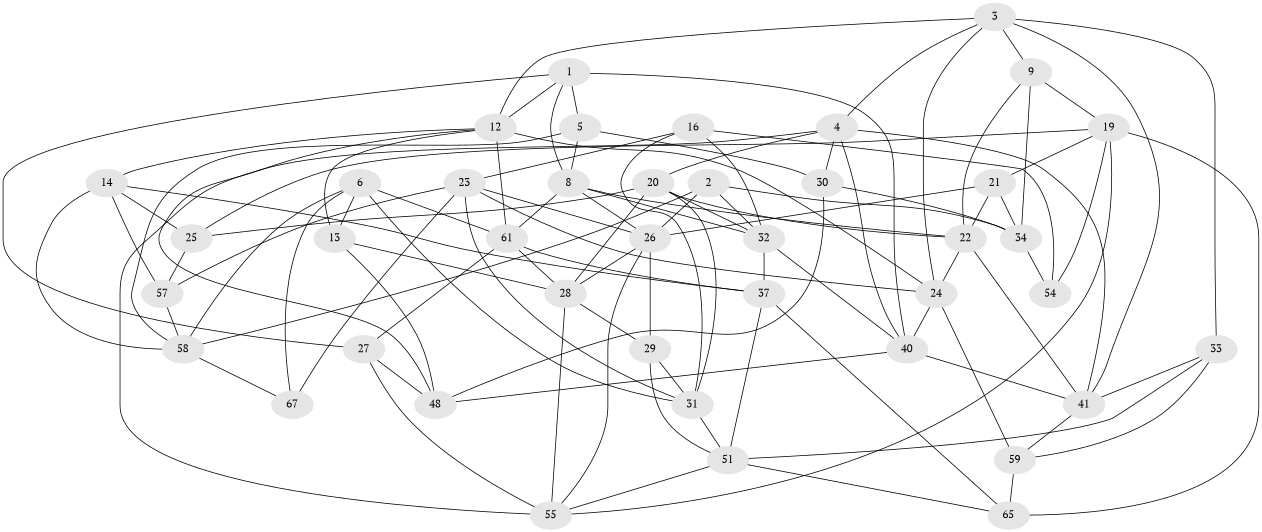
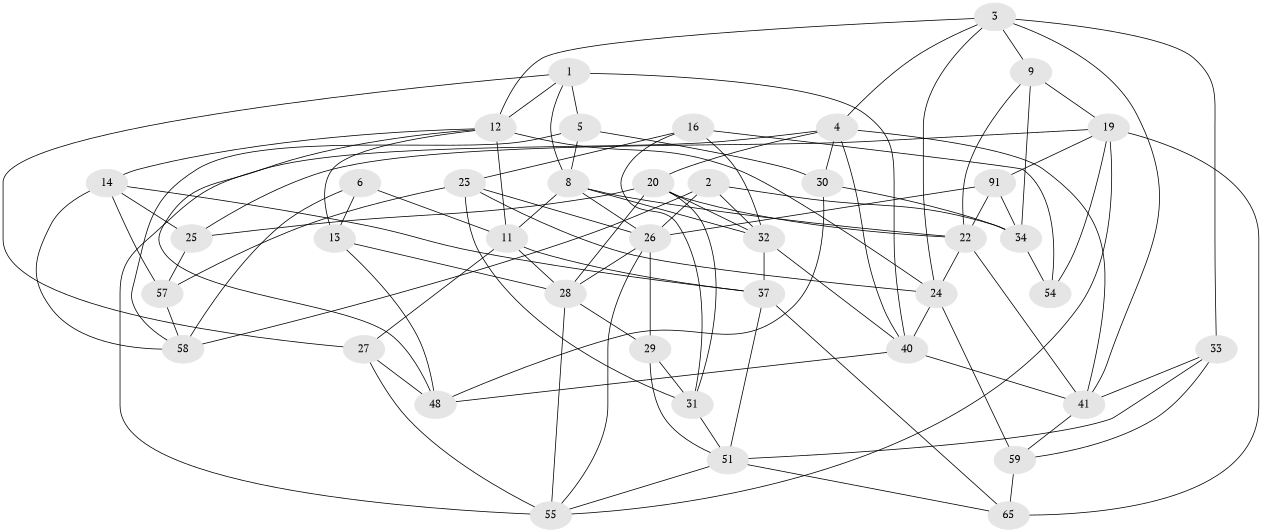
  graph {
    fontname="PT Serif"
    node [color=gray90 fontname="PT Serif" style=filled]
    edge [fontname="PT Serif"]
    1 [super="+38"]
    5 [super="+45"]
    8 [super="+17"]
    12 [super="+18"]
    27
    40 [super="+47"]
    58 [super="+61"]
    n8 [label=30]
    26 [super="+35"]
    32 [super="+64"]
-   11 [super="+52" label=61]
+   11 [super="+52"]
    22 [super="+46"]
    24 [super="+36"]
    13
    48 [super="+56"]
    14 [super="+15"]
    55 [super="+60"]
    41 [super="+42"]
    28 [super="+62"]
    2
    34 [super="+66"]
    37 [super="+44"]
    54
-   67
    3 [super="+7"]
    4 [super="+50"]
    9
    33
    20 [super="+43"]
    19 [super="+63"]
    59
    51 [super="+53"]
    31 [super="+39"]
    25
    6 [super="+49"]
-   21
+   21 [label=91]
    65
    29
    57
    23 [super="+30"]
    16
    1 -- 5 [weight=2]
    1 -- 8
    1 -- 12
    1 -- 27
    1 -- 40
    5 -- 8
    5 -- 58
    5 -- n8
    8 -- 26
    8 -- 32
    8 -- 11
    8 -- 22
    12 -- 11
    12 -- 24
    12 -- 13
    12 -- 48
    12 -- 14
    27 -- 48
    27 -- 55
    40 -- 48
    40 -- 41
-   58 -- 67
    n8 -- 48
    n8 -- 34
    26 -- 55
    26 -- 28
    32 -- 40
    32 -- 37
    11 -- 27
    11 -- 28
    11 -- 37
    22 -- 24
    22 -- 41
    24 -- 40
    24 -- 59
    13 -- 48
    13 -- 28
    14 -- 58
    14 -- 37 [weight=2]
    14 -- 25
    14 -- 57
    41 -- 59
    28 -- 55
    28 -- 29
    2 -- 58
    2 -- 26
    2 -- 32
    2 -- 34
    34 -- 54 [weight=2]
    37 -- 51
    37 -- 65
    3 -- 12
    3 -- 24
    3 -- 41
    3 -- 4
    3 -- 9
    3 -- 33
    4 -- 40
    4 -- n8
    4 -- 55
    4 -- 41
    4 -- 20
    9 -- 22
    9 -- 34
    9 -- 19
    33 -- 41
    33 -- 59
    33 -- 51
    20 -- 32
    20 -- 22
    20 -- 28
    20 -- 31
    20 -- 25
    19 -- 55
    19 -- 54
    19 -- 25
    19 -- 21
    19 -- 65
    59 -- 65
    51 -- 55
    51 -- 65
    31 -- 51
    25 -- 57
    6 -- 58
    6 -- 11
    6 -- 13
-   6 -- 67 [weight=2]
-   6 -- 31
    21 -- 26
    21 -- 22
    21 -- 34
    29 -- 26
    29 -- 51
    29 -- 31
    57 -- 58
    23 -- 26
    23 -- 24
-   23 -- 67
    23 -- 31
    23 -- 57
    16 -- 32
    16 -- 54
    16 -- 31
    16 -- 23
  }
